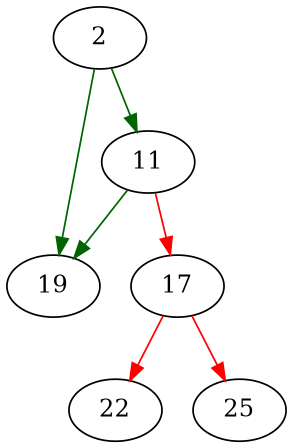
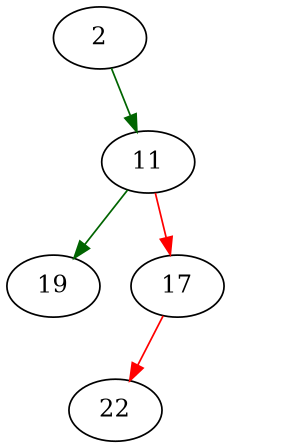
  strict digraph {
    edge [color=darkgreen cond=true]
    2 [entry=true]
    n2 [label=19]
    11
    17
    22
-   25
-   2 -> n2
    2 -> 11 [cond=false]
    11 -> n2
    11 -> 17 [color=red cond=false]
    17 -> 22 [color=red]
-   17 -> 25 [color=red cond=false]
  }
